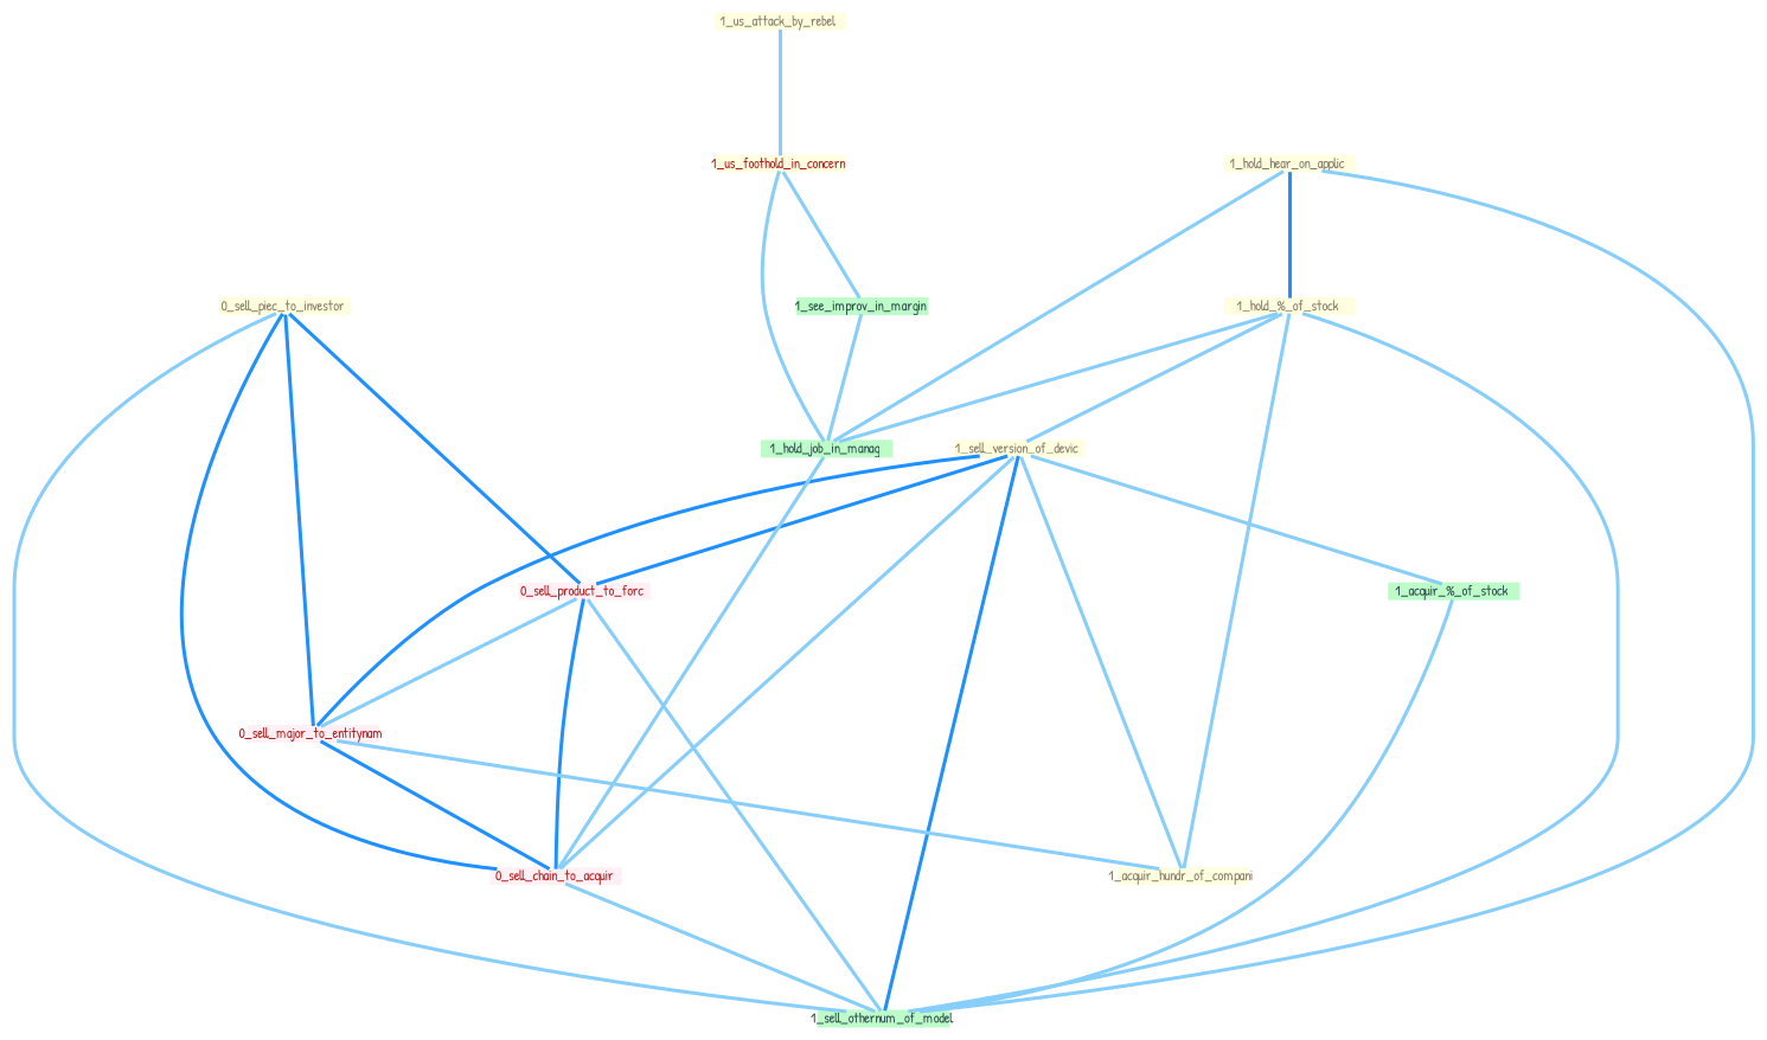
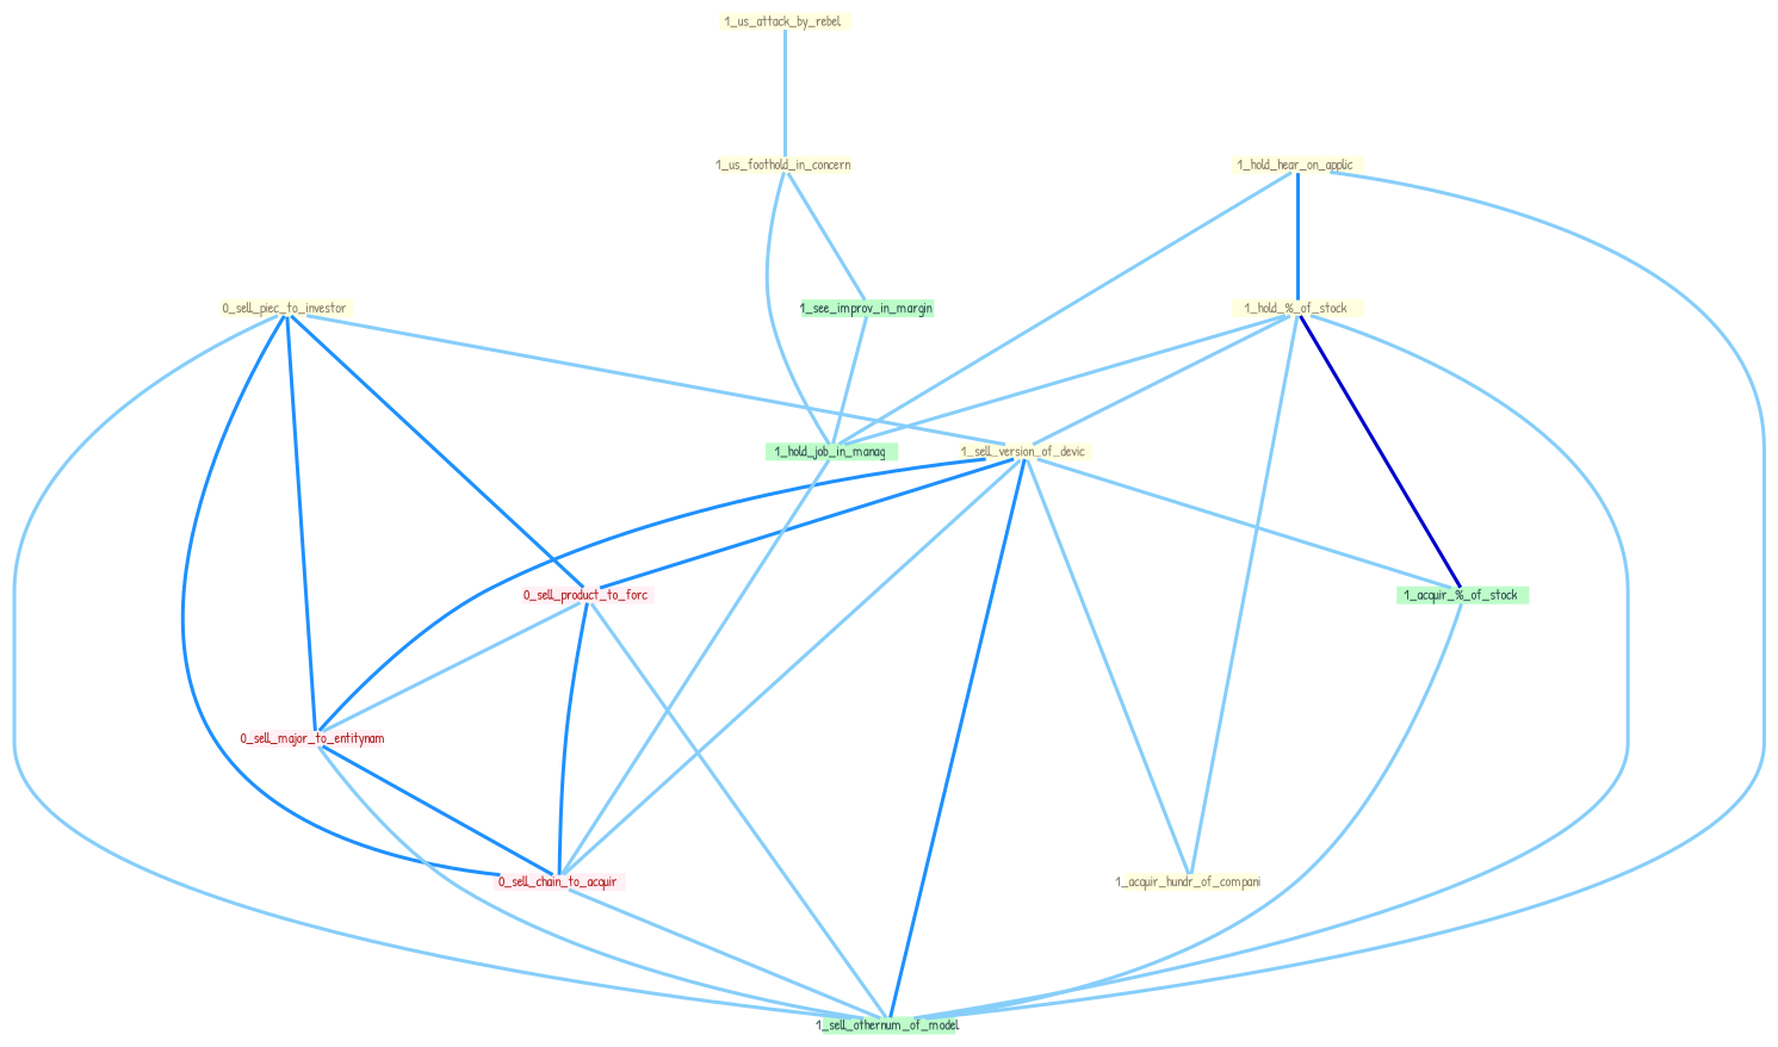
  graph {
    fontname="Patrick Hand"
    node [color="#ffffe0" fixedsize=true fontcolor="#8b7d6b" fontname="Patrick Hand" fontsize=4 shape=polygon style=filled]
    edge [color="#87cefa" fontname="Patrick Hand" w=1]
    "0_sell_piec_to_investor " [height=.06 width=.5]
    "1_hold_hear_on_applic " [height=.06 width=.5]
    "1_us_attack_by_rebel " [height=.06 width=.5]
-   "1_us_foothold_in_concern " [fontcolor="#b22222" height=.06 width=.5]
+   "1_us_foothold_in_concern " [height=.06 width=.5]
    "1_hold_%_of_stock " [height=.06 width=.5]
    "1_acquir_hundr_of_compani " [height=.06 width=.5]
    "1_sell_version_of_devic " [height=.06 width=.5]
    "0_sell_product_to_forc " [color="#fff0f5" fontcolor="#b22222" height=.06 width=.5]
    "0_sell_major_to_entitynam " [color="#fff0f5" fontcolor="#b22222" height=.06 width=.5]
    n10 [color="#fff0f5" fontcolor="#b22222" height=.06 label="0_sell_chain_to_acquir" width=.5]
    "1_sell_othernum_of_model " [color="#BDFCC9" fontcolor="#2f4f4f" height=.06 width=.5]
    "1_hold_job_in_manag " [color="#BDFCC9" fontcolor="#2f4f4f" height=.06 width=.5]
    "1_see_improv_in_margin " [color="#BDFCC9" fontcolor="#2f4f4f" height=.06 width=.5]
    "1_acquir_%_of_stock " [color="#BDFCC9" fontcolor="#2f4f4f" height=.06 width=.5]
    subgraph sub_1 {
      "0_sell_piec_to_investor "
      "1_hold_hear_on_applic "
      "1_us_attack_by_rebel "
      "1_us_foothold_in_concern "
      "1_hold_%_of_stock "
      "1_acquir_hundr_of_compani "
      "1_sell_version_of_devic "
    }
    subgraph sub_2 {
      "0_sell_product_to_forc "
      "0_sell_major_to_entitynam "
      n10
    }
+   "0_sell_piec_to_investor " -- "1_sell_version_of_devic "
    "0_sell_piec_to_investor " -- "0_sell_product_to_forc " [color="#1e90ff" w=2]
    "0_sell_piec_to_investor " -- "0_sell_major_to_entitynam " [color="#1e90ff" w=2]
    "0_sell_piec_to_investor " -- n10 [color="#1e90ff" w=2]
    "0_sell_piec_to_investor " -- "1_sell_othernum_of_model "
    "1_hold_hear_on_applic " -- "1_hold_%_of_stock " [color="#1e90ff"]
    "1_hold_hear_on_applic " -- "1_sell_othernum_of_model "
    "1_hold_hear_on_applic " -- "1_hold_job_in_manag "
    "1_us_attack_by_rebel " -- "1_us_foothold_in_concern "
    "1_us_foothold_in_concern " -- "1_hold_job_in_manag "
    "1_us_foothold_in_concern " -- "1_see_improv_in_margin "
    "1_hold_%_of_stock " -- "1_acquir_hundr_of_compani "
    "1_hold_%_of_stock " -- "1_sell_version_of_devic "
    "1_hold_%_of_stock " -- "1_sell_othernum_of_model "
    "1_hold_%_of_stock " -- "1_hold_job_in_manag "
+   "1_hold_%_of_stock " -- "1_acquir_%_of_stock " [color="#0000cd" w=3]
    "1_acquir_hundr_of_compani " -- "1_sell_version_of_devic "
    "1_sell_version_of_devic " -- "0_sell_product_to_forc " [color="#1e90ff"]
    "1_sell_version_of_devic " -- "0_sell_major_to_entitynam " [color="#1e90ff"]
    "1_sell_version_of_devic " -- n10
    "1_sell_version_of_devic " -- "1_sell_othernum_of_model " [color="#1e90ff" w=2]
    "1_sell_version_of_devic " -- "1_acquir_%_of_stock "
    "0_sell_product_to_forc " -- "0_sell_major_to_entitynam " [w=2]
    "0_sell_product_to_forc " -- n10 [color="#1e90ff" w=2]
    "0_sell_product_to_forc " -- "1_sell_othernum_of_model "
    "0_sell_major_to_entitynam " -- n10 [color="#1e90ff" w=2]
-   "0_sell_major_to_entitynam " -- "1_acquir_hundr_of_compani "
+   "0_sell_major_to_entitynam " -- "1_sell_othernum_of_model "
    n10 -- "1_sell_othernum_of_model "
    "1_hold_job_in_manag " -- n10
    "1_see_improv_in_margin " -- "1_hold_job_in_manag "
    "1_acquir_%_of_stock " -- "1_sell_othernum_of_model "
  }
